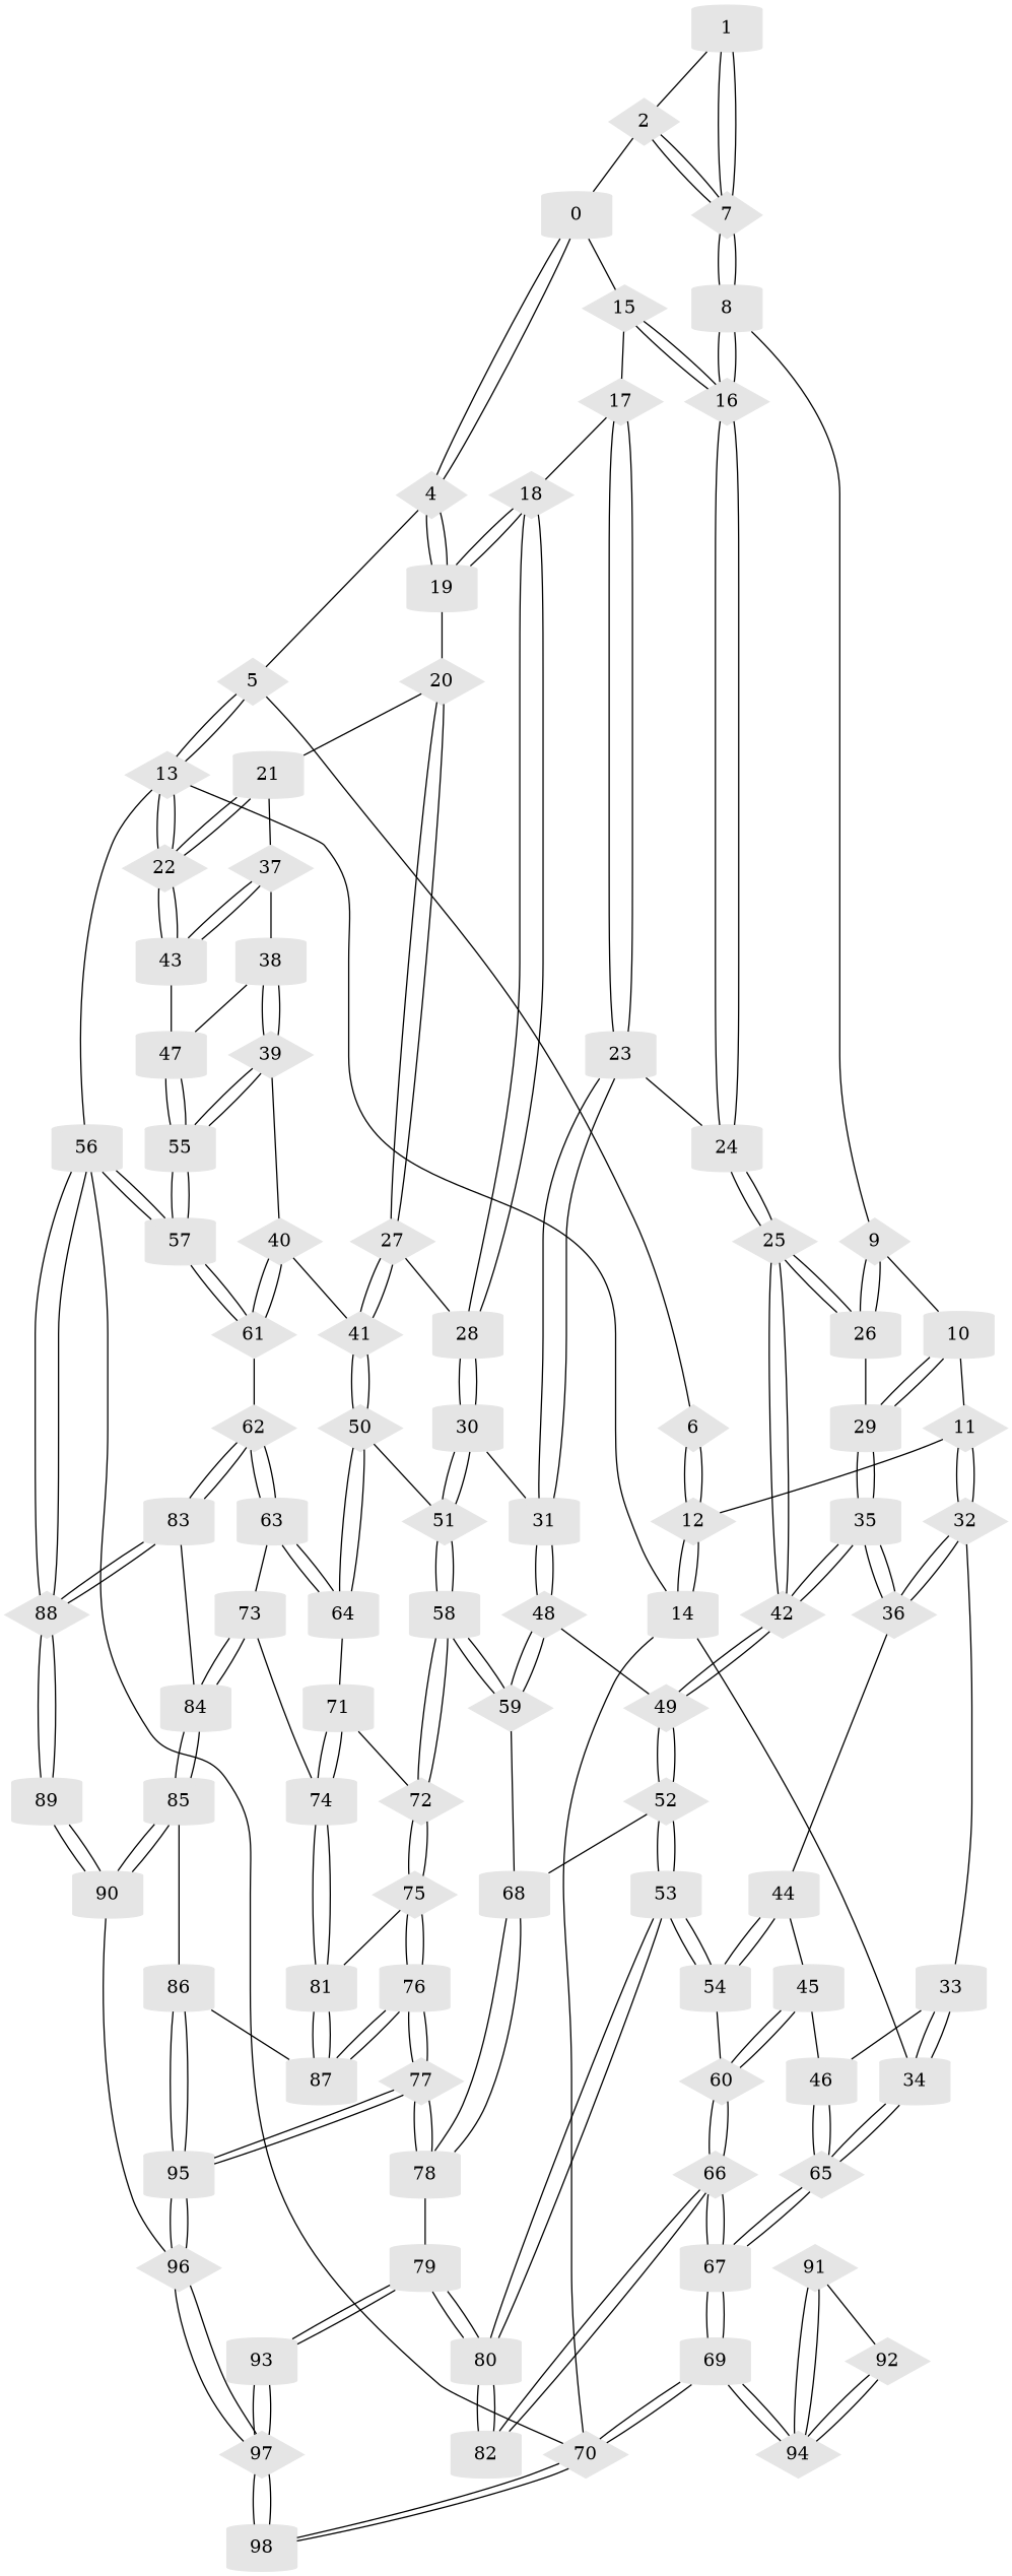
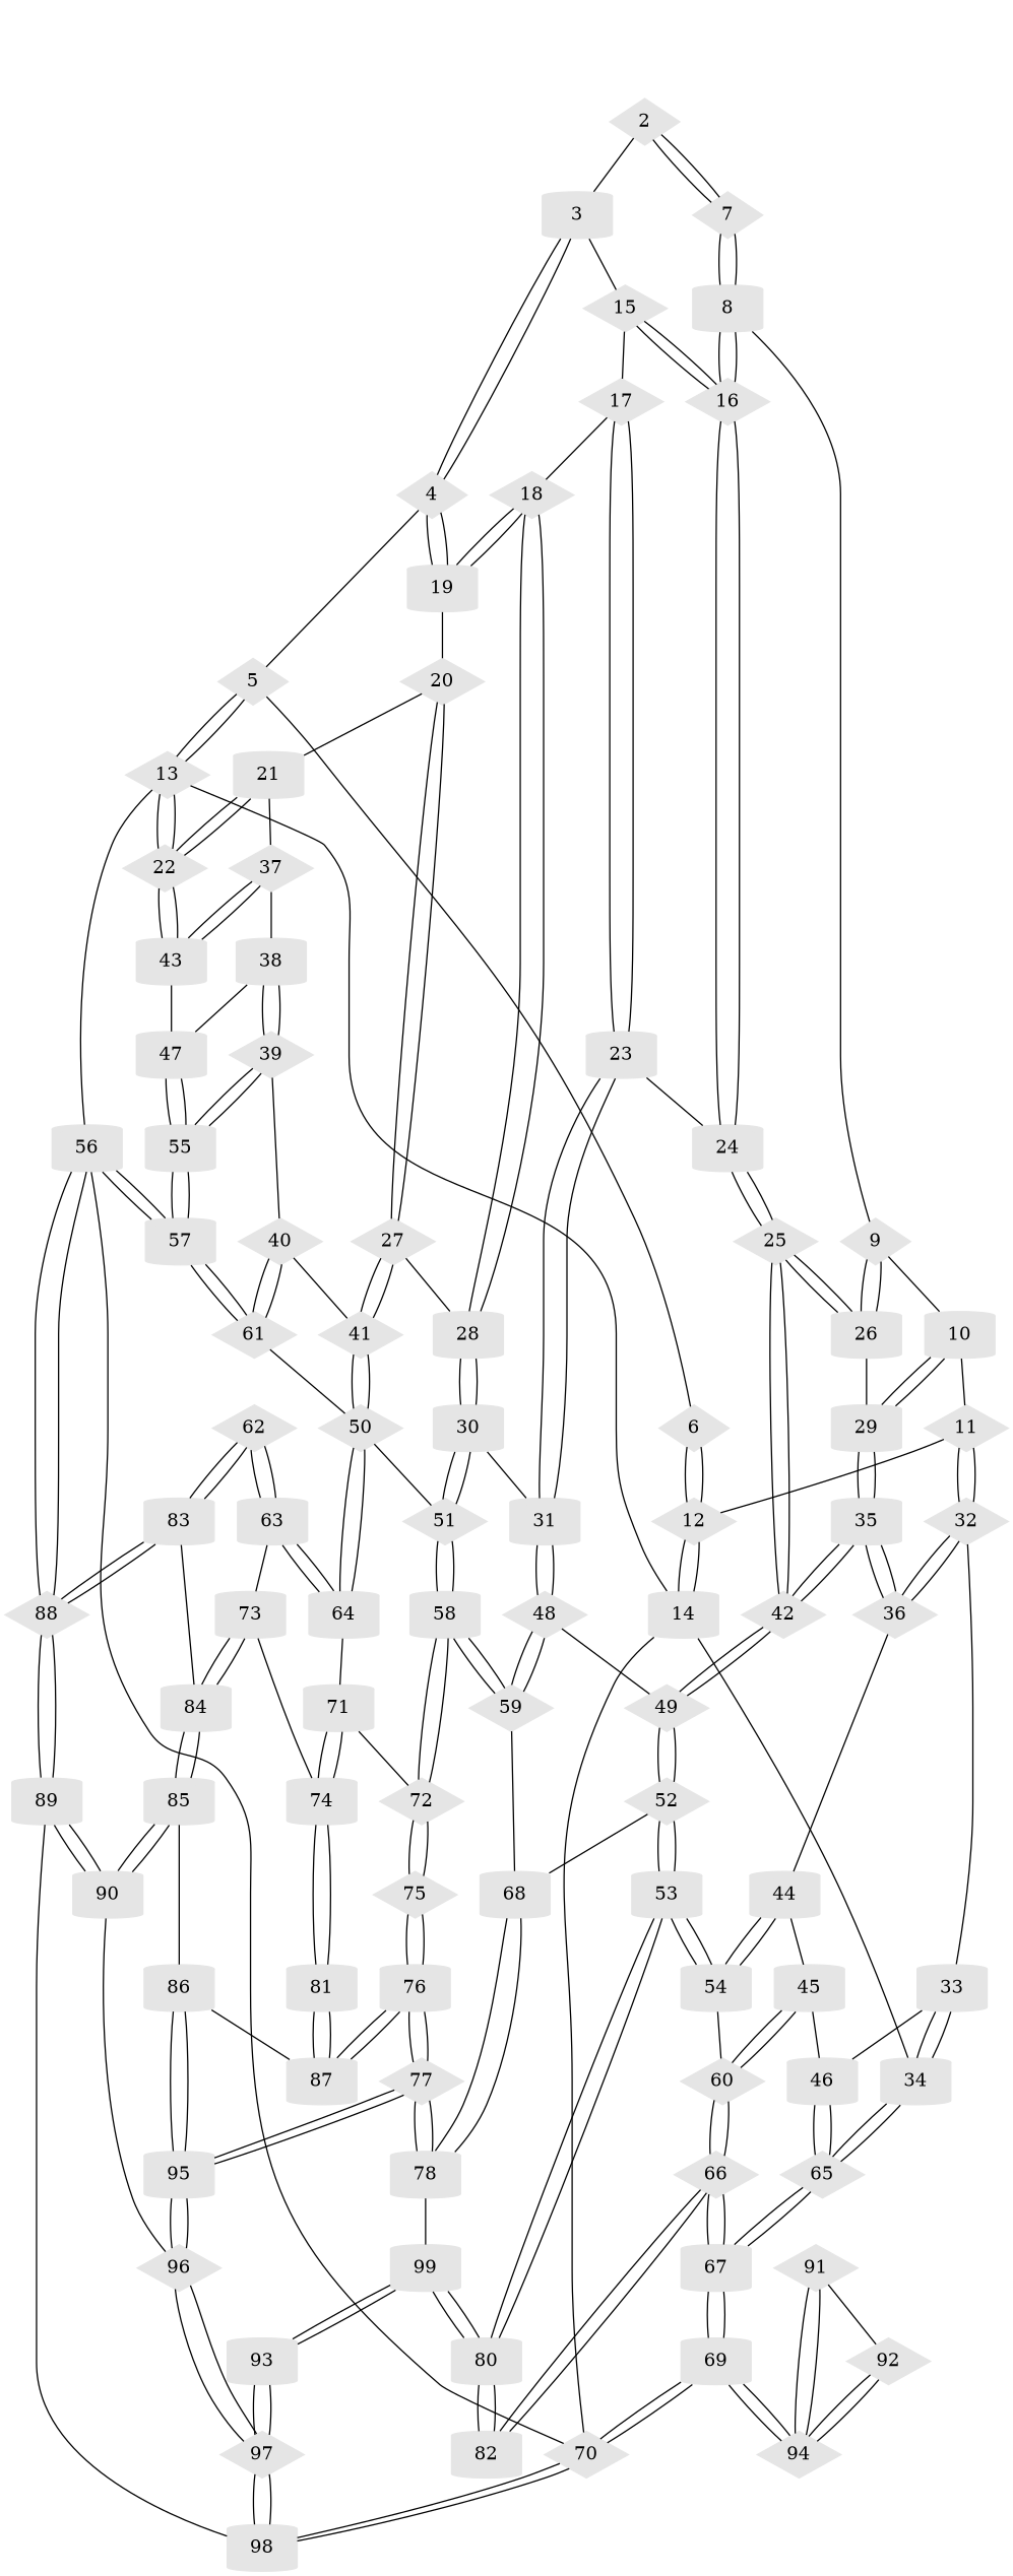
  graph {
    node [color=gray90 shape=cylinder style=filled]
    2 [shape=diamond]
-   1
    7 [shape=diamond]
-   3 [label=0]
+   3
    8
    4 [shape=diamond]
    15 [shape=diamond]
    5 [shape=diamond]
    19
    16 [shape=diamond]
    17 [shape=diamond]
    6 [shape=diamond]
    13 [shape=diamond]
    20 [shape=diamond]
    12 [shape=diamond]
    14
    22 [shape=diamond]
    56
    9 [shape=diamond]
    10
    26
    24
    11 [shape=diamond]
    29
    32 [shape=diamond]
    35
    33
    36 [shape=diamond]
    34
    70 [shape=diamond]
    43
    57
    88 [shape=diamond]
    65 [shape=diamond]
    98
    18 [shape=diamond]
    23
    25 [shape=diamond]
    28
    31
    30
    21
    27 [shape=diamond]
    37 [shape=diamond]
    41 [shape=diamond]
    38
    47
    48 [shape=diamond]
    42 [shape=diamond]
    49 [shape=diamond]
    50 [shape=diamond]
    51 [shape=diamond]
    58
    59 [shape=diamond]
    46
    44
    67
    45
    54
    39 [shape=diamond]
    40 [shape=diamond]
    55
    61 [shape=diamond]
    62 [shape=diamond]
    64
    52 [shape=diamond]
    60 [shape=diamond]
    66 [shape=diamond]
    68
    53
    71
    72 [shape=diamond]
    80
    78
    82
    89
    75 [shape=diamond]
    63
    83
    73
    84
    74
    69
    94 [shape=diamond]
-   79
+   79 [label=99]
    81
    76
    85
    87
    77 [shape=diamond]
    95
    96 [shape=diamond]
    93
    97 [shape=diamond]
    86
    90
    91 [shape=diamond]
    92 [shape=diamond]
    2 -- 7
    2 -- 7
    2 -- 3
-   1 -- 2
-   1 -- 7
-   1 -- 7
    7 -- 8
    7 -- 8
    3 -- 4
    3 -- 4
    3 -- 15
    8 -- 16
    8 -- 16
    8 -- 9
    4 -- 5
    4 -- 19
    4 -- 19
    15 -- 16
    15 -- 16
    15 -- 17
    5 -- 6
    5 -- 13
    5 -- 13
    19 -- 20
    16 -- 24
    16 -- 24
    17 -- 18
    17 -- 23
    17 -- 23
    6 -- 12
    6 -- 12
    13 -- 14
    13 -- 22
    13 -- 22
    13 -- 56
    20 -- 21
    20 -- 27
    20 -- 27
    12 -- 14
    12 -- 14
    14 -- 34
    14 -- 70
    22 -- 43
    22 -- 43
    56 -- 70
    56 -- 57
    56 -- 57
    56 -- 88
    56 -- 88
    9 -- 10
    9 -- 26
    9 -- 26
    10 -- 11
    10 -- 29
    10 -- 29
    26 -- 29
    24 -- 25
    24 -- 25
    11 -- 12
    11 -- 32
    11 -- 32
    29 -- 35
    29 -- 35
    32 -- 33
    32 -- 36
    32 -- 36
    35 -- 36
    35 -- 36
    35 -- 42
    35 -- 42
    33 -- 34
    33 -- 34
    33 -- 46
    36 -- 44
    34 -- 65
    34 -- 65
    70 -- 98
    70 -- 98
    43 -- 47
    57 -- 61
    57 -- 61
    88 -- 89
    88 -- 89
    65 -- 67
    65 -- 67
    18 -- 19
    18 -- 19
    18 -- 28
    18 -- 28
    23 -- 24
    23 -- 31
    23 -- 31
    25 -- 26
    25 -- 26
    25 -- 42
    25 -- 42
    28 -- 30
    28 -- 30
    31 -- 48
    31 -- 48
    30 -- 31
    30 -- 51
    30 -- 51
    21 -- 22
    21 -- 22
    21 -- 37
    27 -- 28
    27 -- 41
    27 -- 41
    37 -- 43
    37 -- 43
    37 -- 38
    41 -- 50
    41 -- 50
    38 -- 47
    38 -- 39
    38 -- 39
    47 -- 55
    47 -- 55
    48 -- 49
    48 -- 59
    48 -- 59
    42 -- 49
    42 -- 49
    49 -- 52
    49 -- 52
    50 -- 51
    50 -- 64
    50 -- 64
    51 -- 58
    51 -- 58
    58 -- 59
    58 -- 59
    58 -- 72
    58 -- 72
    59 -- 68
    46 -- 65
    46 -- 65
    44 -- 45
    44 -- 54
    44 -- 54
    67 -- 69
    67 -- 69
    45 -- 46
    45 -- 60
    45 -- 60
    54 -- 60
    39 -- 40
    39 -- 55
    39 -- 55
    40 -- 41
    40 -- 61
    40 -- 61
    55 -- 57
    55 -- 57
-   61 -- 62
+   61 -- 50
    62 -- 63
    62 -- 63
    62 -- 83
    62 -- 83
    64 -- 71
    52 -- 68
    52 -- 53
    52 -- 53
    60 -- 66
    60 -- 66
    66 -- 67
    66 -- 67
    66 -- 82
    66 -- 82
    68 -- 78
    68 -- 78
    53 -- 54
    53 -- 54
    53 -- 80
    53 -- 80
    71 -- 72
    71 -- 74
    71 -- 74
    72 -- 75
    72 -- 75
    80 -- 82
    80 -- 82
    78 -- 79
+   89 -- 98
    89 -- 90
    89 -- 90
-   75 -- 81
    75 -- 76
    75 -- 76
    63 -- 64
    63 -- 64
    63 -- 73
    83 -- 88
    83 -- 88
    83 -- 84
    73 -- 84
    73 -- 84
    73 -- 74
    84 -- 85
    84 -- 85
    74 -- 81
    74 -- 81
    69 -- 70
    69 -- 70
    69 -- 94
    69 -- 94
    79 -- 80
    79 -- 80
    79 -- 93
    79 -- 93
    81 -- 87
    81 -- 87
    76 -- 87
    76 -- 87
    76 -- 77
    76 -- 77
    85 -- 86
    85 -- 90
    85 -- 90
    77 -- 78
    77 -- 78
    77 -- 95
    77 -- 95
    95 -- 96
    95 -- 96
    96 -- 97
    96 -- 97
    93 -- 97
    93 -- 97
    97 -- 98
    97 -- 98
    86 -- 87
    86 -- 95
    86 -- 95
    90 -- 96
    91 -- 94
    91 -- 94
    91 -- 92
    92 -- 94
    92 -- 94
  }
